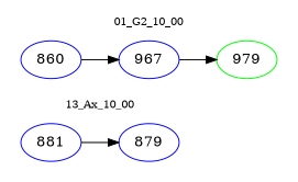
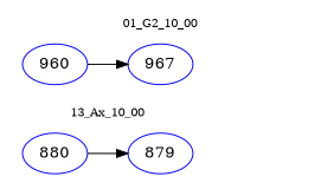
  digraph {
    rankdir=LR
    node [color=blue]
    edge [color=black]
-   n1 [label=881]
+   n1 [label=880]
    n2 [label=879]
    n3 [label=967]
-   n4 [label=860]
-   n5 [color=green label=979]
+   n4 [label=960]
    subgraph cluster_1 {
      color=white
      fontsize=10
      label="13_Ax_10_00"
      n1
      n2
    }
    subgraph cluster_2 {
      color=white
      fontsize=10
      label="01_G2_10_00"
      n3
      n4
-     n5
    }
    n1 -> n2
-   n3 -> n5
    n4 -> n3
  }
